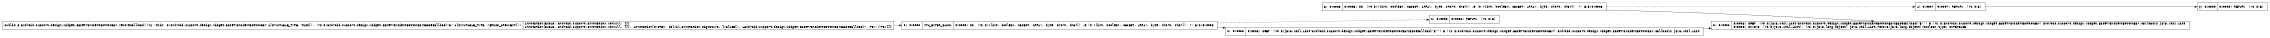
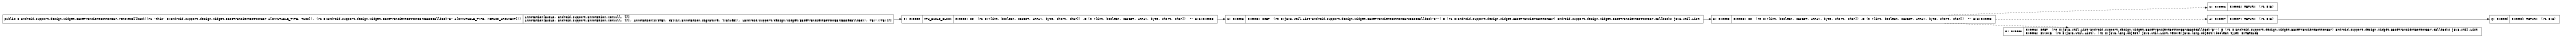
  digraph {
    fontname="DejaVu Sans Mono"
    rankdir=LR
    node [fontname="DejaVu Sans Mono" shape=record]
    edge [fontname="DejaVu Sans Mono"]
-   n1 [label="{0\:\ 0x0000|MTH_ENTER_BLOCK\l|0x0000: IF  (r2 I:?[int, boolean, OBJECT, ARRAY, byte, short, char]) != (0 ?[int, boolean, OBJECT, ARRAY, byte, short, char])  \-\> B:2:0x0003 \l}"]
+   n1 [label="{0\:\ 0x0000|MTH_BUILD_BLOCK\l|0x0000: IF  (r2 I:?[int, boolean, OBJECT, ARRAY, byte, short, char]) != (0 ?[int, boolean, OBJECT, ARRAY, byte, short, char])  \-\> B:2:0x0003 \l}"]
    n2 [label="{1\:\ 0x0002|0x0002: RETURN  (r1 I:B) \l}"]
    n3 [label="{2\:\ 0x0003|0x0003: IGET  (r0 I:java.util.List\<android.support.design.widget.BaseTransientBottomBar$BaseCallback\<B\>\>) = (r1 I:android.support.design.widget.BaseTransientBottomBar) android.support.design.widget.BaseTransientBottomBar.callbacks java.util.List \l}"]
    n4 [label="{3\:\ 0x0005|0x0005: IF  (r0 I:?[int, boolean, OBJECT, ARRAY, byte, short, char]) != (0 ?[int, boolean, OBJECT, ARRAY, byte, short, char])  \-\> B:5:0x0008 \l}"]
    n5 [label="{4\:\ 0x0007|0x0007: RETURN  (r1 I:B) \l}"]
    n6 [label="{5\:\ 0x0008|0x0008: IGET  (r0 I:java.util.List\<android.support.design.widget.BaseTransientBottomBar$BaseCallback\<B\>\>) = (r1 I:android.support.design.widget.BaseTransientBottomBar) android.support.design.widget.BaseTransientBottomBar.callbacks java.util.List \l0x000a: INVOKE  (r0 I:java.util.List), (r2 I:java.lang.Object) java.util.List.remove(java.lang.Object):boolean type: INTERFACE \l}"]
    n7 [label="{6\:\ 0x000d|0x000d: RETURN  (r1 I:B) \l}"]
    n8 [label="{public B android.support.design.widget.BaseTransientBottomBar.removeCallback((r1 'this' I:android.support.design.widget.BaseTransientBottomBar A[IMMUTABLE_TYPE, THIS]), (r2 I:android.support.design.widget.BaseTransientBottomBar$BaseCallback\<B\> A[IMMUTABLE_TYPE, METHOD_ARGUMENT]))  | Annotation[BUILD, android.support.annotation.NonNull, \{\}]\lAnnotation[BUILD, android.support.annotation.NonNull, \{\}], Annotation[SYSTEM, dalvik.annotation.Signature, \{value=[(, Landroid\/support\/design\/widget\/BaseTransientBottomBar$BaseCallback\<, TB;\>;)TB;]\}]\l}"]
-   n1 -> n2 [style=dashed]
+   n4 -> n2 [style=dashed]
    n1 -> n3
-   n3 -> n6
+   n3 -> n4
    n4 -> n5 [style=dashed]
-   n4 -> n6
+   n4 -> n6 [style=dashed]
    n5 -> n7
    n8 -> n1
  }
